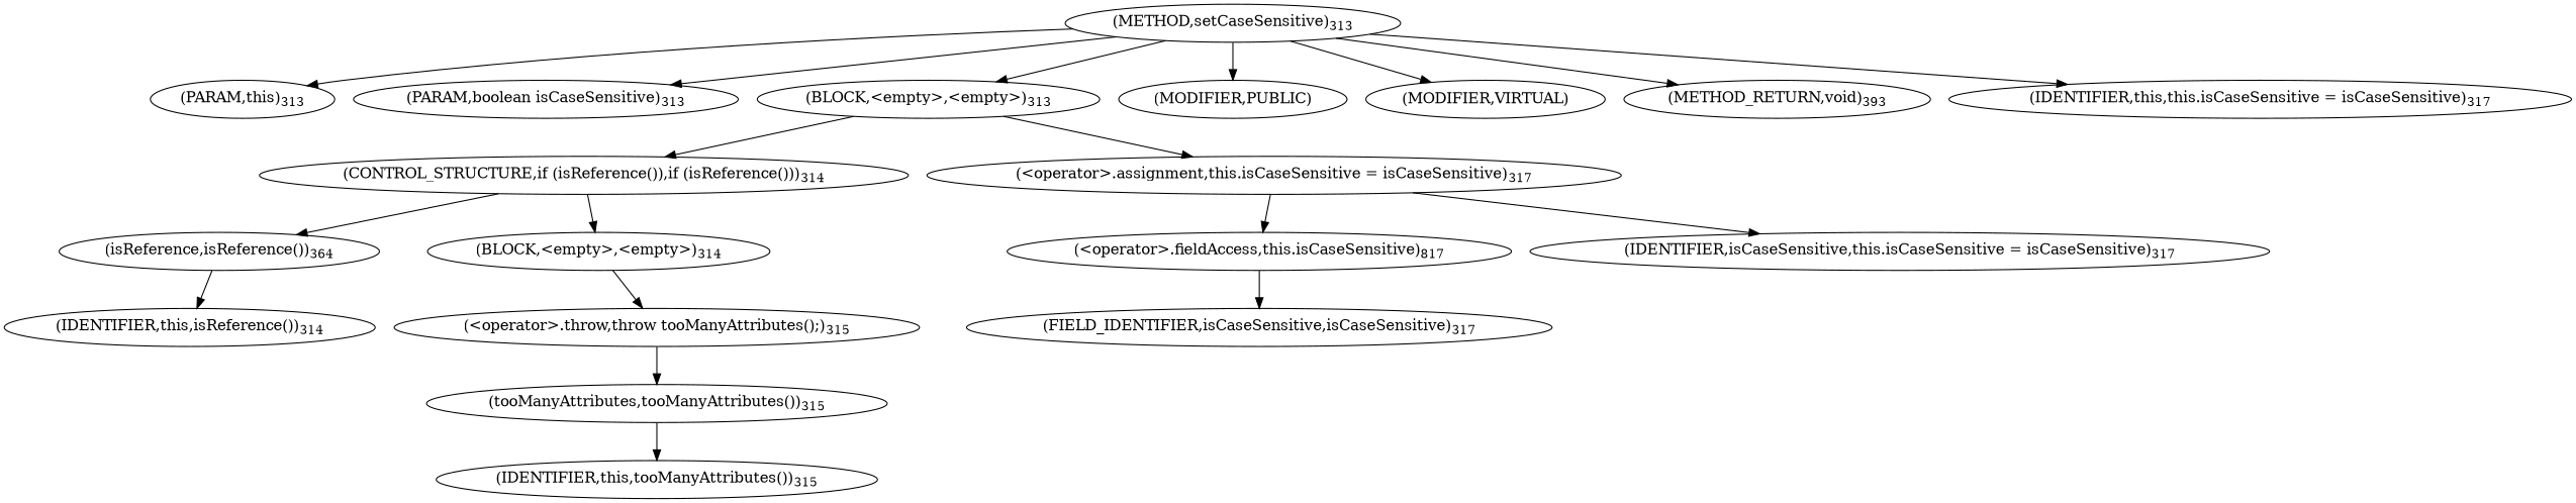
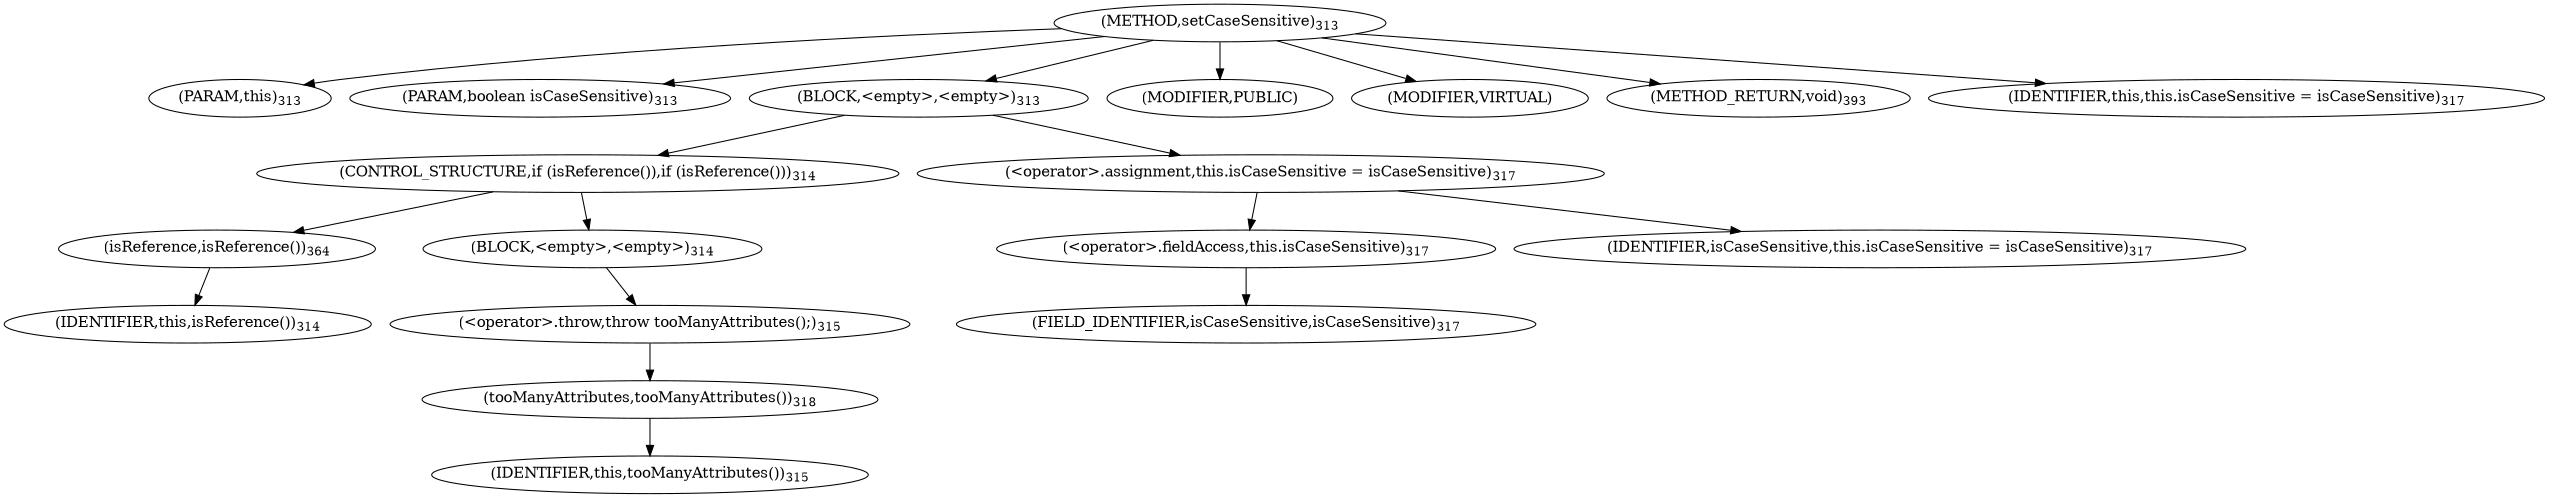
  digraph {
    n1 [label=<(METHOD,setCaseSensitive)<SUB>313</SUB>>]
    n2 [label=<(PARAM,this)<SUB>313</SUB>>]
    n3 [label=<(PARAM,boolean isCaseSensitive)<SUB>313</SUB>>]
    n4 [label=<(BLOCK,&lt;empty&gt;,&lt;empty&gt;)<SUB>313</SUB>>]
    n5 [label=<(MODIFIER,PUBLIC)>]
    n6 [label=<(MODIFIER,VIRTUAL)>]
    n7 [label=<(METHOD_RETURN,void)<SUB>393</SUB>>]
    n8 [label=<(IDENTIFIER,this,this.isCaseSensitive = isCaseSensitive)<SUB>317</SUB>>]
    n9 [label=<(CONTROL_STRUCTURE,if (isReference()),if (isReference()))<SUB>314</SUB>>]
    n10 [label=<(&lt;operator&gt;.assignment,this.isCaseSensitive = isCaseSensitive)<SUB>317</SUB>>]
    n11 [label=<(isReference,isReference())<SUB>364</SUB>>]
    n12 [label=<(BLOCK,&lt;empty&gt;,&lt;empty&gt;)<SUB>314</SUB>>]
-   n13 [label=<(&lt;operator&gt;.fieldAccess,this.isCaseSensitive)<SUB>817</SUB>>]
+   n13 [label=<(&lt;operator&gt;.fieldAccess,this.isCaseSensitive)<SUB>317</SUB>>]
    n14 [label=<(IDENTIFIER,isCaseSensitive,this.isCaseSensitive = isCaseSensitive)<SUB>317</SUB>>]
    n15 [label=<(IDENTIFIER,this,isReference())<SUB>314</SUB>>]
    n16 [label=<(&lt;operator&gt;.throw,throw tooManyAttributes();)<SUB>315</SUB>>]
-   n17 [label=<(tooManyAttributes,tooManyAttributes())<SUB>315</SUB>>]
+   n17 [label=<(tooManyAttributes,tooManyAttributes())<SUB>318</SUB>>]
    n18 [label=<(IDENTIFIER,this,tooManyAttributes())<SUB>315</SUB>>]
    n19 [label=<(FIELD_IDENTIFIER,isCaseSensitive,isCaseSensitive)<SUB>317</SUB>>]
    n1 -> n2
    n1 -> n3
    n1 -> n4
    n1 -> n5
    n1 -> n6
    n1 -> n7
    n1 -> n8
    n4 -> n9
    n4 -> n10
    n9 -> n11
    n9 -> n12
    n10 -> n13
    n10 -> n14
    n11 -> n15
    n12 -> n16
    n13 -> n19
    n16 -> n17
    n17 -> n18
  }
